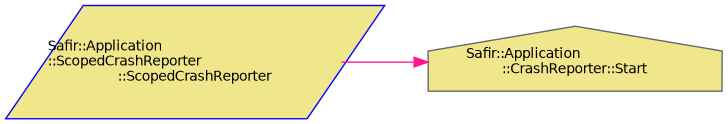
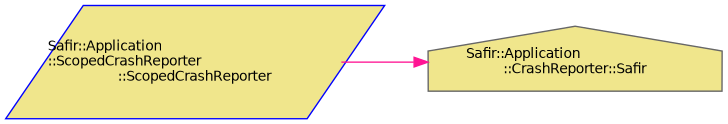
  digraph {
    rankdir=RL
    node [fillcolor=khaki fontname=Helvetica fontsize=10 style=filled]
-   n1 [color=gray40 fontcolor=black height=0.2 label="Safir::Application\l::CrashReporter::Start" shape=house width=0.4]
+   n1 [color=gray40 fontcolor=black height=0.2 label="Safir::Application\l::CrashReporter::Safir" shape=house width=0.4]
    n2 [color=blue height=0.2 label="Safir::Application\l::ScopedCrashReporter\l::ScopedCrashReporter" shape=parallelogram width=0.4]
    n1 -> n2 [color=deeppink dir=back fontname=Helvetica fontsize=10 labelfontname=Helvetica labelfontsize=10 style=solid]
  }
